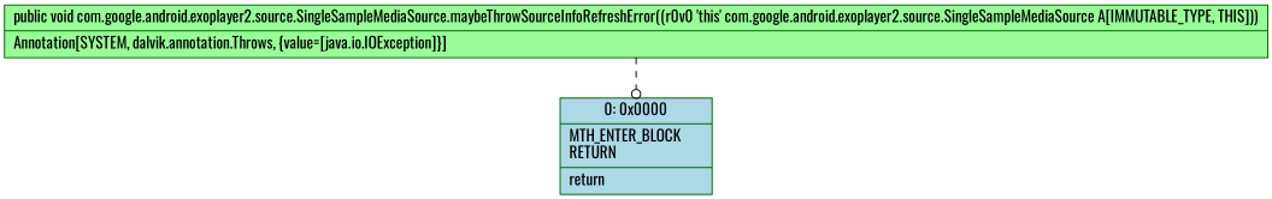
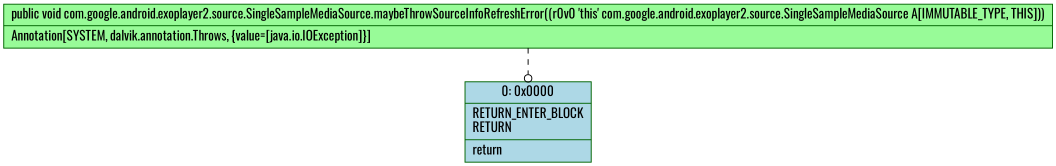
  digraph {
    fontname=Oswald
    node [shape=record style=filled color=darkgreen fontname=Oswald]
-   n1 [label="{0\:\ 0x0000|MTH_ENTER_BLOCK\lRETURN\l|return\l}" fillcolor=lightblue]
+   n1 [label="{0\:\ 0x0000|RETURN_ENTER_BLOCK\lRETURN\l|return\l}" fillcolor=lightblue]
    n2 [label="{public void com.google.android.exoplayer2.source.SingleSampleMediaSource.maybeThrowSourceInfoRefreshError((r0v0 'this' com.google.android.exoplayer2.source.SingleSampleMediaSource A[IMMUTABLE_TYPE, THIS]))  | Annotation[SYSTEM, dalvik.annotation.Throws, \{value=[java.io.IOException]\}]\l}" fillcolor=palegreen]
    n2 -> n1 [style=dashed arrowhead=odot fontname=Oswald]
  }
